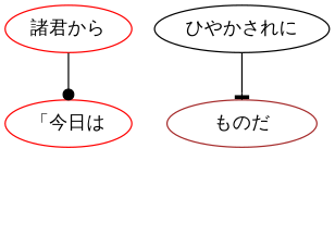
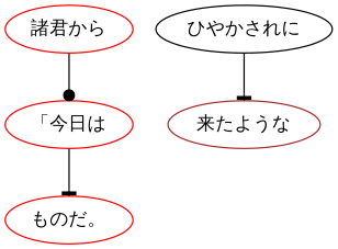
  digraph {
    node [color=red]
    edge [arrowhead=tee]
    n1 [label="「今日は"]
+   n2 [label="ものだ。"]
    n3 [label="諸君から"]
    n4 [color=black label="ひやかされに"]
-   n5 [color=brown label="ものだ"]
+   n5 [color=brown label="来たような"]
+   n1 -> n2
    n3 -> n1 [arrowhead=dot]
    n4 -> n5
  }
